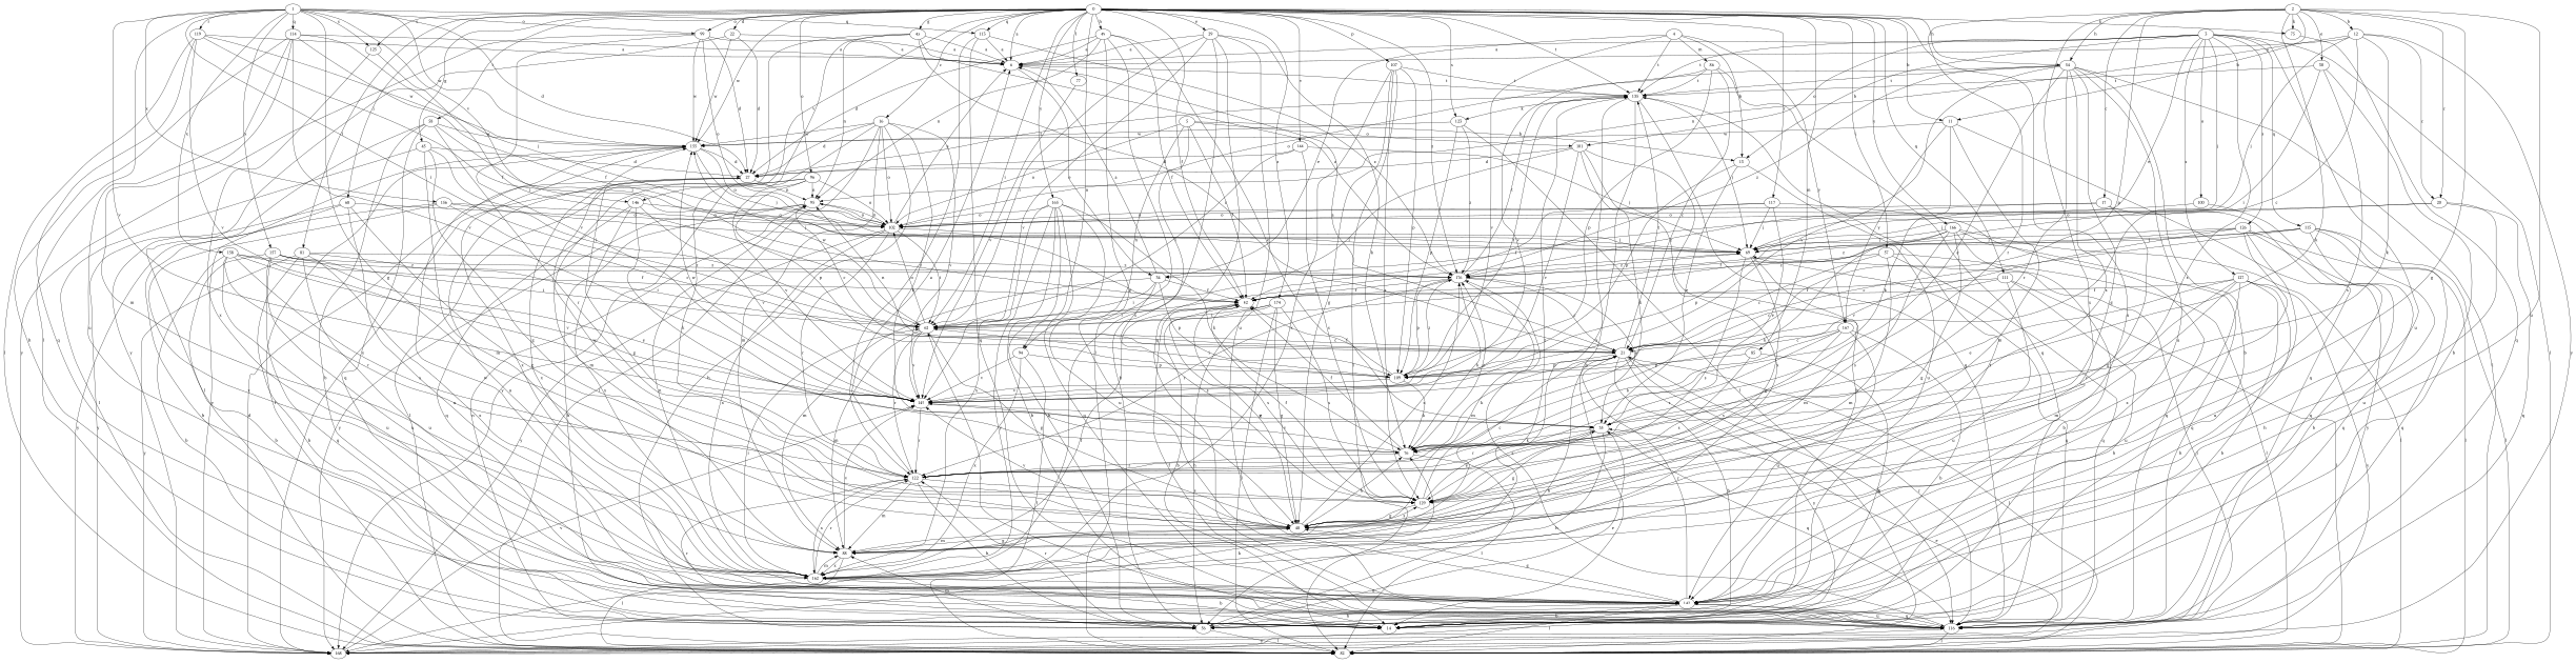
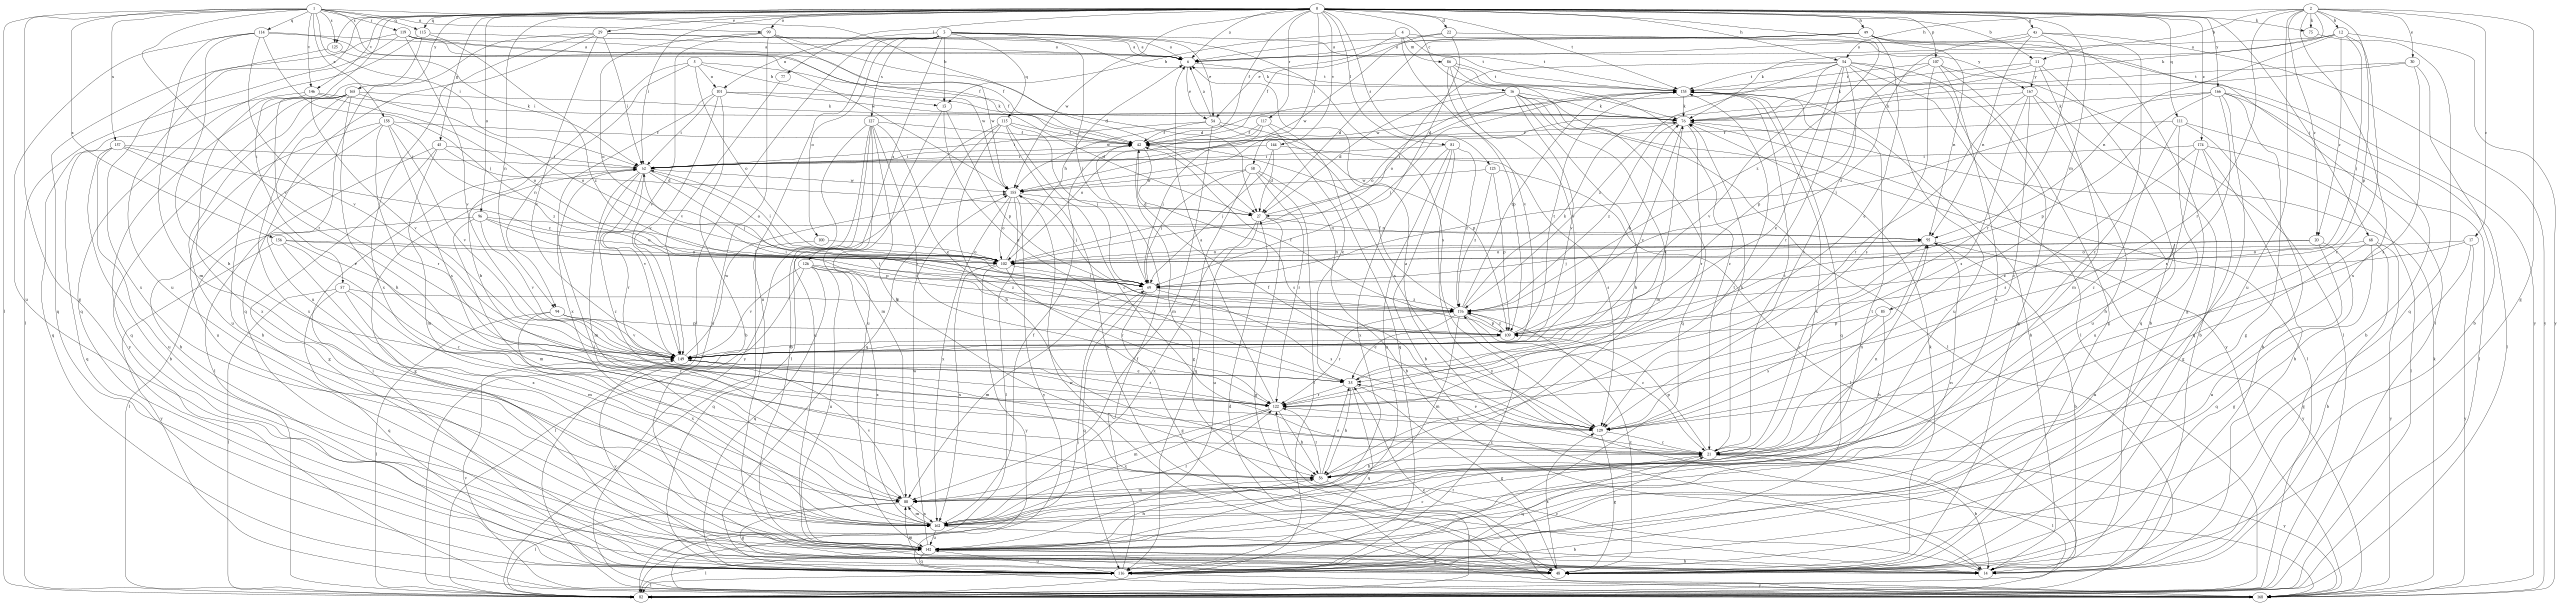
  strict digraph {
    fontname="PT Serif"
    node [fontname="PT Serif"]
    edge [fontname="PT Serif"]
    0
    6
    11
    16
    22
    29
    42
    43
    45
    49
    54
    57
    58
    62
    68
    75
    77
    81
    85
    94
    96
    99
    107
    111
    113
    117
    123
    125
    135
    142
    144
    146
    155
    165
    166
    174
    176
    34
    76
    167
    88
    116
    27
    82
    149
    56
    102
    168
    162
    48
    129
    122
    21
    95
    35
    14
    69
    109
    1
    114
    119
    156
    157
    158
    2
    12
    17
    20
    30
    3
    13
    100
    101
    115
    126
    127
    4
    86
    5
    0 -> 6 [label=a]
    0 -> 11 [label=b]
    0 -> 16 [label=c]
    0 -> 22 [label=d]
    0 -> 29 [label=e]
    0 -> 42 [label=f]
    0 -> 43 [label=g]
    0 -> 45 [label=g]
    0 -> 49 [label=h]
    0 -> 54 [label=h]
    0 -> 57 [label=i]
    0 -> 58 [label=i]
    0 -> 62 [label=i]
    0 -> 68 [label=j]
    0 -> 75 [label=k]
    0 -> 77 [label=l]
    0 -> 81 [label=l]
    0 -> 85 [label=m]
    0 -> 94 [label=n]
    0 -> 96 [label=o]
    0 -> 99 [label=o]
    0 -> 107 [label=p]
    0 -> 111 [label=q]
    0 -> 113 [label=q]
    0 -> 117 [label=r]
    0 -> 123 [label=s]
    0 -> 125 [label=s]
    0 -> 135 [label=t]
    0 -> 142 [label=u]
    0 -> 144 [label=v]
    0 -> 146 [label=v]
    0 -> 155 [label=w]
    0 -> 165 [label=y]
    0 -> 166 [label=y]
    0 -> 174 [label=z]
    0 -> 176 [label=z]
    6 -> 135 [label=t]
    6 -> 34 [label=e]
    11 -> 155 [label=w]
    11 -> 76 [label=k]
    11 -> 167 [label=y]
    11 -> 88 [label=m]
    11 -> 116 [label=q]
    16 -> 155 [label=w]
    16 -> 76 [label=k]
    16 -> 88 [label=m]
    16 -> 27 [label=d]
    16 -> 82 [label=l]
    16 -> 149 [label=v]
    16 -> 56 [label=h]
    16 -> 102 [label=o]
    16 -> 168 [label=y]
    22 -> 6 [label=a]
    22 -> 155 [label=w]
    22 -> 27 [label=d]
    22 -> 168 [label=y]
    29 -> 6 [label=a]
    29 -> 62 [label=i]
    29 -> 142 [label=u]
    29 -> 76 [label=k]
    29 -> 116 [label=q]
    29 -> 149 [label=v]
    29 -> 162 [label=x]
    42 -> 62 [label=i]
    42 -> 48 [label=g]
    42 -> 129 [label=s]
    43 -> 6 [label=a]
    43 -> 176 [label=z]
    43 -> 168 [label=y]
    43 -> 122 [label=r]
    43 -> 21 [label=c]
    43 -> 95 [label=n]
    45 -> 62 [label=i]
    45 -> 88 [label=m]
    45 -> 27 [label=d]
    45 -> 82 [label=l]
    45 -> 48 [label=g]
    49 -> 6 [label=a]
    49 -> 42 [label=f]
    49 -> 27 [label=d]
    49 -> 82 [label=l]
    49 -> 48 [label=g]
    49 -> 95 [label=n]
    49 -> 35 [label=e]
    54 -> 135 [label=t]
    54 -> 142 [label=u]
    54 -> 176 [label=z]
    54 -> 82 [label=l]
    54 -> 149 [label=v]
    54 -> 102 [label=o]
    54 -> 48 [label=g]
    54 -> 129 [label=s]
    54 -> 122 [label=r]
    54 -> 35 [label=e]
    54 -> 14 [label=b]
    57 -> 176 [label=z]
    57 -> 88 [label=m]
    57 -> 116 [label=q]
    57 -> 82 [label=l]
    57 -> 21 [label=c]
    58 -> 155 [label=w]
    58 -> 116 [label=q]
    58 -> 82 [label=l]
    58 -> 122 [label=r]
    58 -> 14 [label=b]
    58 -> 69 [label=j]
    62 -> 155 [label=w]
    62 -> 88 [label=m]
    62 -> 149 [label=v]
    62 -> 102 [label=o]
    62 -> 48 [label=g]
    62 -> 122 [label=r]
    62 -> 21 [label=c]
    62 -> 69 [label=j]
    68 -> 142 [label=u]
    68 -> 102 [label=o]
    68 -> 168 [label=y]
    68 -> 48 [label=g]
    68 -> 14 [label=b]
    75 -> 116 [label=q]
    77 -> 149 [label=v]
    81 -> 62 [label=i]
    81 -> 142 [label=u]
    81 -> 176 [label=z]
    81 -> 168 [label=y]
    81 -> 162 [label=x]
    81 -> 14 [label=b]
    85 -> 56 [label=h]
    85 -> 129 [label=s]
    85 -> 109 [label=p]
    94 -> 82 [label=l]
    94 -> 149 [label=v]
    94 -> 162 [label=x]
    94 -> 109 [label=p]
    96 -> 88 [label=m]
    96 -> 82 [label=l]
    96 -> 149 [label=v]
    96 -> 102 [label=o]
    96 -> 95 [label=n]
    96 -> 109 [label=p]
    99 -> 6 [label=a]
    99 -> 155 [label=w]
    99 -> 27 [label=d]
    99 -> 149 [label=v]
    99 -> 102 [label=o]
    99 -> 168 [label=y]
    107 -> 135 [label=t]
    107 -> 82 [label=l]
    107 -> 162 [label=x]
    107 -> 48 [label=g]
    107 -> 129 [label=s]
    107 -> 109 [label=p]
    111 -> 42 [label=f]
    111 -> 142 [label=u]
    111 -> 82 [label=l]
    111 -> 21 [label=c]
    111 -> 14 [label=b]
    113 -> 6 [label=a]
    113 -> 176 [label=z]
    113 -> 116 [label=q]
    113 -> 122 [label=r]
    117 -> 42 [label=f]
    117 -> 116 [label=q]
    117 -> 102 [label=o]
    117 -> 35 [label=e]
    117 -> 69 [label=j]
    123 -> 155 [label=w]
    123 -> 176 [label=z]
    123 -> 82 [label=l]
    123 -> 109 [label=p]
    125 -> 62 [label=i]
    125 -> 162 [label=x]
-   135 -> 123 [label=k]
+   135 -> 76 [label=k]
    135 -> 116 [label=q]
    135 -> 162 [label=x]
    135 -> 14 [label=b]
    135 -> 69 [label=j]
    142 -> 155 [label=w]
    142 -> 116 [label=q]
    142 -> 82 [label=l]
    142 -> 56 [label=h]
    142 -> 48 [label=g]
    142 -> 21 [label=c]
    142 -> 14 [label=b]
    144 -> 62 [label=i]
    144 -> 27 [label=d]
    144 -> 129 [label=s]
    144 -> 69 [label=j]
    146 -> 76 [label=k]
    146 -> 116 [label=q]
    146 -> 149 [label=v]
    146 -> 102 [label=o]
    146 -> 162 [label=x]
    155 -> 27 [label=d]
    155 -> 82 [label=l]
    155 -> 102 [label=o]
    155 -> 168 [label=y]
    155 -> 162 [label=x]
    155 -> 69 [label=j]
    165 -> 142 [label=u]
    165 -> 76 [label=k]
    165 -> 116 [label=q]
    165 -> 56 [label=h]
    165 -> 102 [label=o]
    165 -> 168 [label=y]
    165 -> 162 [label=x]
    165 -> 14 [label=b]
    166 -> 76 [label=k]
    166 -> 116 [label=q]
    166 -> 82 [label=l]
    166 -> 48 [label=g]
    166 -> 129 [label=s]
    166 -> 14 [label=b]
    166 -> 69 [label=j]
    166 -> 109 [label=p]
    174 -> 62 [label=i]
    174 -> 82 [label=l]
    174 -> 56 [label=h]
    174 -> 48 [label=g]
    174 -> 129 [label=s]
    174 -> 14 [label=b]
    176 -> 42 [label=f]
    176 -> 135 [label=t]
    176 -> 76 [label=k]
    176 -> 88 [label=m]
    176 -> 122 [label=r]
    176 -> 21 [label=c]
    176 -> 35 [label=e]
    176 -> 109 [label=p]
    34 -> 6 [label=a]
    34 -> 42 [label=f]
    34 -> 62 [label=i]
    34 -> 88 [label=m]
    34 -> 129 [label=s]
    34 -> 109 [label=p]
    76 -> 42 [label=f]
    76 -> 176 [label=z]
    76 -> 82 [label=l]
    76 -> 149 [label=v]
    76 -> 122 [label=r]
    167 -> 142 [label=u]
    167 -> 76 [label=k]
    167 -> 129 [label=s]
    167 -> 122 [label=r]
    167 -> 21 [label=c]
    167 -> 14 [label=b]
    88 -> 82 [label=l]
    88 -> 149 [label=v]
    88 -> 162 [label=x]
    88 -> 48 [label=g]
    116 -> 42 [label=f]
    116 -> 62 [label=i]
    116 -> 142 [label=u]
    116 -> 176 [label=z]
    116 -> 82 [label=l]
    116 -> 168 [label=y]
    116 -> 21 [label=c]
    27 -> 135 [label=t]
    27 -> 142 [label=u]
    27 -> 162 [label=x]
    27 -> 48 [label=g]
    27 -> 95 [label=n]
    82 -> 69 [label=j]
    149 -> 155 [label=w]
    149 -> 122 [label=r]
    149 -> 35 [label=e]
    56 -> 135 [label=t]
    56 -> 88 [label=m]
    56 -> 82 [label=l]
    56 -> 122 [label=r]
    56 -> 95 [label=n]
    56 -> 35 [label=e]
-   102 -> 6 [label=a]
+   102 -> 6 [label=h]
    102 -> 62 [label=i]
    102 -> 168 [label=y]
    102 -> 162 [label=x]
    102 -> 122 [label=r]
    102 -> 95 [label=n]
    102 -> 69 [label=j]
    168 -> 76 [label=k]
    168 -> 27 [label=d]
    168 -> 149 [label=v]
    168 -> 35 [label=e]
    162 -> 42 [label=f]
    162 -> 62 [label=i]
    162 -> 135 [label=t]
    162 -> 142 [label=u]
    162 -> 88 [label=m]
    162 -> 122 [label=r]
    162 -> 95 [label=n]
    162 -> 14 [label=b]
    48 -> 155 [label=w]
    48 -> 176 [label=z]
    48 -> 76 [label=k]
    48 -> 88 [label=m]
    48 -> 149 [label=v]
    48 -> 129 [label=s]
    129 -> 42 [label=f]
    129 -> 48 [label=g]
    129 -> 21 [label=c]
    129 -> 35 [label=e]
    122 -> 6 [label=a]
    122 -> 88 [label=m]
    122 -> 56 [label=h]
    122 -> 162 [label=x]
    122 -> 129 [label=s]
    21 -> 6 [label=a]
    21 -> 135 [label=t]
    21 -> 76 [label=k]
    21 -> 116 [label=q]
    21 -> 82 [label=l]
    21 -> 56 [label=h]
    21 -> 168 [label=y]
    21 -> 95 [label=n]
    21 -> 14 [label=b]
    21 -> 109 [label=p]
    95 -> 102 [label=o]
    95 -> 168 [label=y]
    95 -> 21 [label=c]
    95 -> 14 [label=b]
    35 -> 76 [label=k]
    35 -> 116 [label=q]
    35 -> 56 [label=h]
    35 -> 48 [label=g]
    35 -> 122 [label=r]
    14 -> 122 [label=r]
    69 -> 176 [label=z]
    69 -> 88 [label=m]
    69 -> 116 [label=q]
    69 -> 48 [label=g]
    69 -> 129 [label=s]
    109 -> 42 [label=f]
    109 -> 62 [label=i]
    109 -> 135 [label=t]
    109 -> 176 [label=z]
    109 -> 76 [label=k]
    109 -> 149 [label=v]
    1 -> 62 [label=i]
    1 -> 99 [label=o]
    1 -> 113 [label=q]
    1 -> 125 [label=s]
    1 -> 146 [label=v]
    1 -> 155 [label=w]
    1 -> 27 [label=d]
    1 -> 82 [label=l]
    1 -> 149 [label=v]
    1 -> 48 [label=g]
    1 -> 114 [label=q]
    1 -> 119 [label=r]
    1 -> 156 [label=x]
    1 -> 157 [label=x]
    1 -> 158 [label=x]
    114 -> 6 [label=a]
    114 -> 42 [label=f]
    114 -> 142 [label=u]
    114 -> 88 [label=m]
    114 -> 149 [label=v]
    114 -> 56 [label=h]
    114 -> 69 [label=j]
    119 -> 6 [label=a]
    119 -> 42 [label=f]
    119 -> 155 [label=w]
    119 -> 116 [label=q]
    119 -> 82 [label=l]
    119 -> 149 [label=v]
    156 -> 102 [label=o]
    156 -> 168 [label=y]
    156 -> 162 [label=x]
    156 -> 21 [label=c]
    156 -> 69 [label=j]
    157 -> 62 [label=i]
    157 -> 142 [label=u]
    157 -> 176 [label=z]
    157 -> 116 [label=q]
    157 -> 35 [label=e]
    157 -> 14 [label=b]
    158 -> 42 [label=f]
    158 -> 142 [label=u]
    158 -> 176 [label=z]
    158 -> 149 [label=v]
    158 -> 129 [label=s]
    158 -> 122 [label=r]
    158 -> 14 [label=b]
    2 -> 11 [label=b]
    2 -> 54 [label=h]
    2 -> 75 [label=k]
    2 -> 142 [label=u]
    2 -> 76 [label=k]
    2 -> 162 [label=x]
    2 -> 48 [label=g]
    2 -> 122 [label=r]
    2 -> 109 [label=p]
    2 -> 12 [label=b]
    2 -> 17 [label=c]
    2 -> 20 [label=c]
    2 -> 30 [label=e]
    12 -> 6 [label=a]
    12 -> 76 [label=k]
    12 -> 168 [label=y]
    12 -> 21 [label=c]
    12 -> 95 [label=n]
    12 -> 69 [label=j]
    12 -> 20 [label=c]
    17 -> 176 [label=z]
    17 -> 102 [label=o]
    17 -> 168 [label=y]
    17 -> 48 [label=g]
    20 -> 142 [label=u]
    20 -> 116 [label=q]
    20 -> 102 [label=o]
    20 -> 69 [label=j]
    30 -> 62 [label=i]
    30 -> 135 [label=t]
    30 -> 129 [label=s]
    30 -> 14 [label=b]
    3 -> 6 [label=a]
    3 -> 135 [label=t]
    3 -> 142 [label=u]
    3 -> 34 [label=e]
    3 -> 82 [label=l]
    3 -> 129 [label=s]
    3 -> 69 [label=j]
    3 -> 13 [label=b]
    3 -> 100 [label=o]
    3 -> 101 [label=o]
    3 -> 115 [label=q]
    3 -> 126 [label=s]
    3 -> 127 [label=s]
    13 -> 142 [label=u]
    13 -> 35 [label=e]
    13 -> 109 [label=p]
    100 -> 116 [label=q]
    100 -> 102 [label=o]
    101 -> 62 [label=i]
    101 -> 76 [label=k]
    101 -> 27 [label=d]
    101 -> 149 [label=v]
    101 -> 162 [label=x]
    101 -> 14 [label=b]
    115 -> 42 [label=f]
    115 -> 116 [label=q]
    115 -> 82 [label=l]
    115 -> 56 [label=h]
    115 -> 21 [label=c]
    115 -> 14 [label=b]
    115 -> 69 [label=j]
    126 -> 142 [label=u]
    126 -> 176 [label=z]
    126 -> 116 [label=q]
    126 -> 82 [label=l]
    126 -> 149 [label=v]
    126 -> 162 [label=x]
    126 -> 69 [label=j]
    127 -> 42 [label=f]
    127 -> 142 [label=u]
    127 -> 88 [label=m]
    127 -> 56 [label=h]
    127 -> 168 [label=y]
    127 -> 122 [label=r]
    127 -> 35 [label=e]
    127 -> 14 [label=b]
    4 -> 135 [label=t]
    4 -> 34 [label=e]
    4 -> 167 [label=y]
    4 -> 149 [label=v]
    4 -> 13 [label=b]
    4 -> 86 [label=m]
    86 -> 135 [label=t]
    86 -> 116 [label=q]
    86 -> 149 [label=v]
    86 -> 21 [label=c]
    86 -> 109 [label=p]
    5 -> 42 [label=f]
    5 -> 94 [label=n]
    5 -> 56 [label=h]
    5 -> 102 [label=o]
    5 -> 13 [label=b]
    5 -> 101 [label=o]
  }
